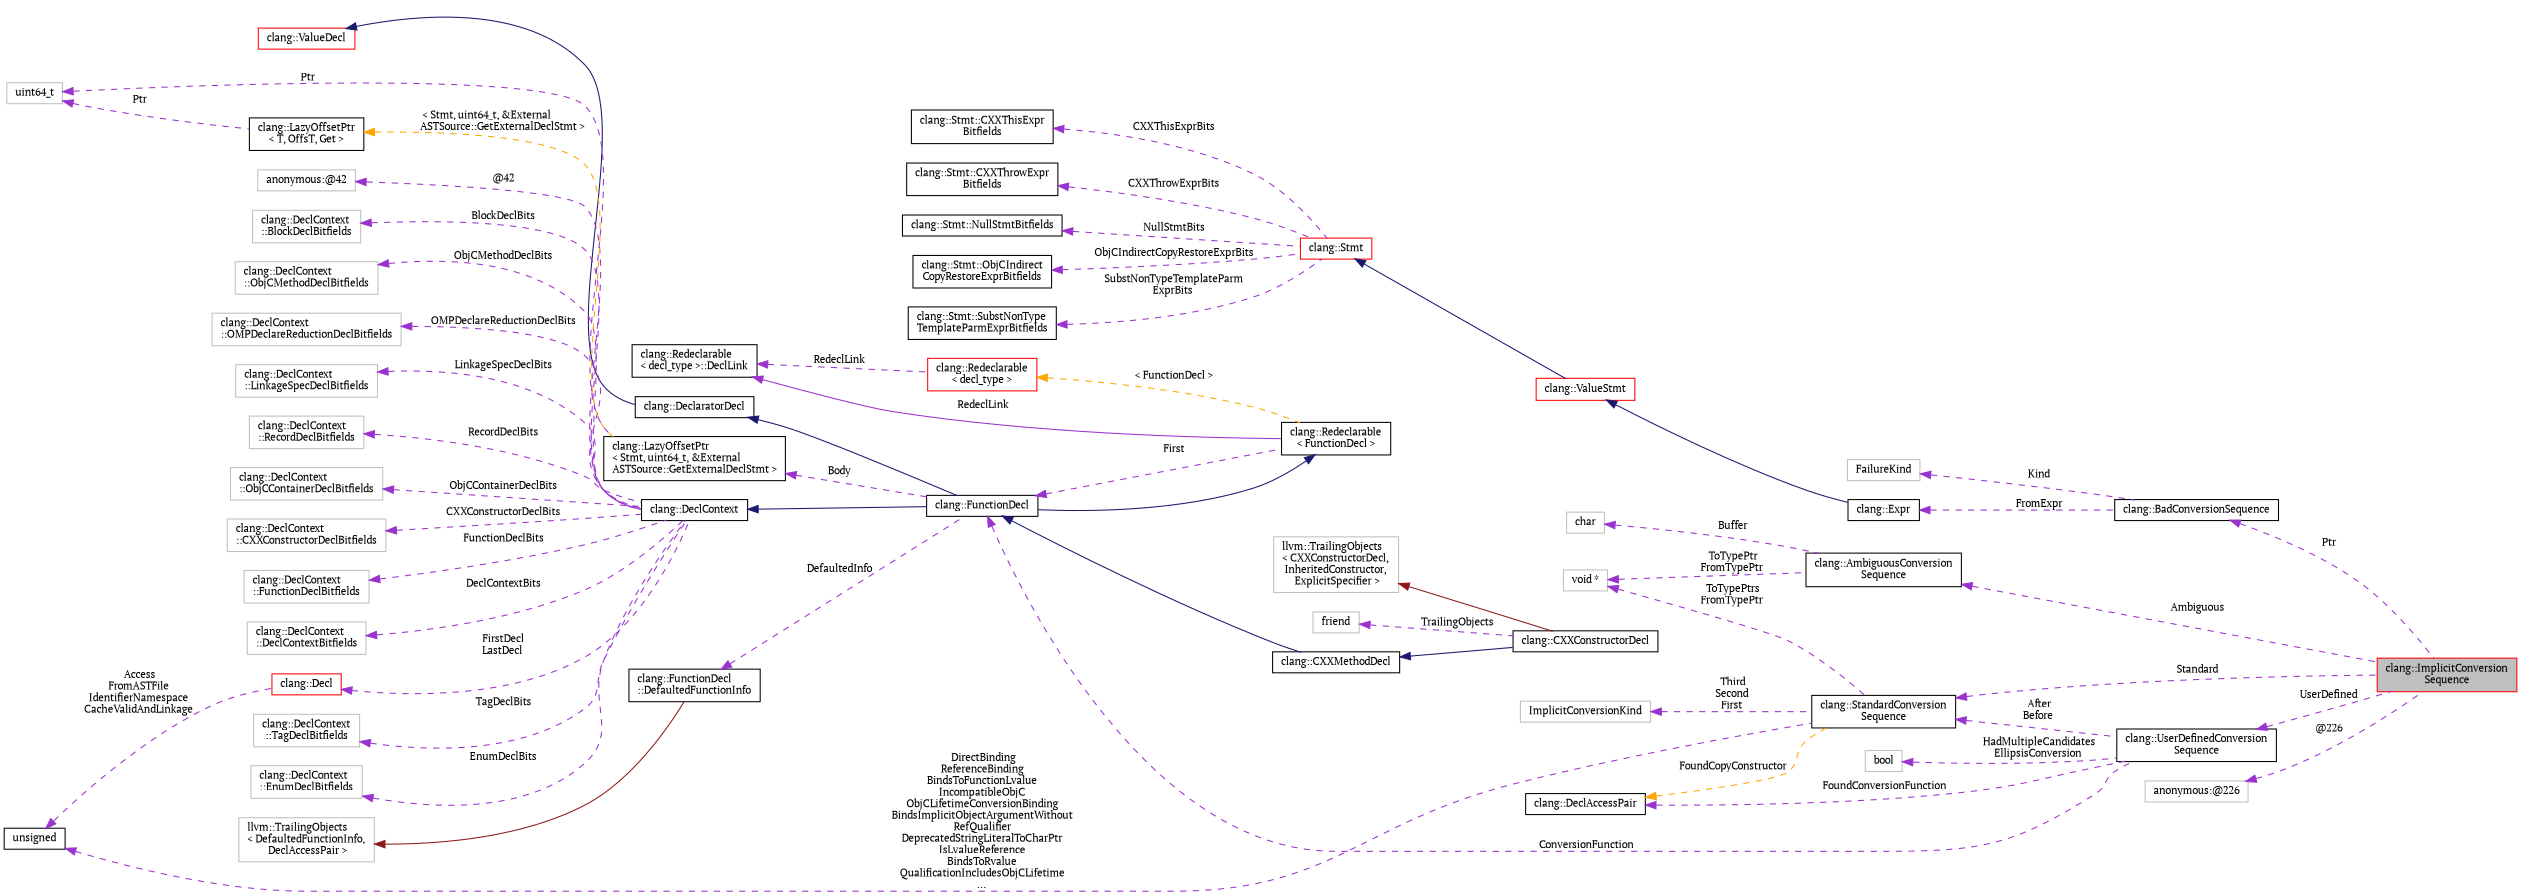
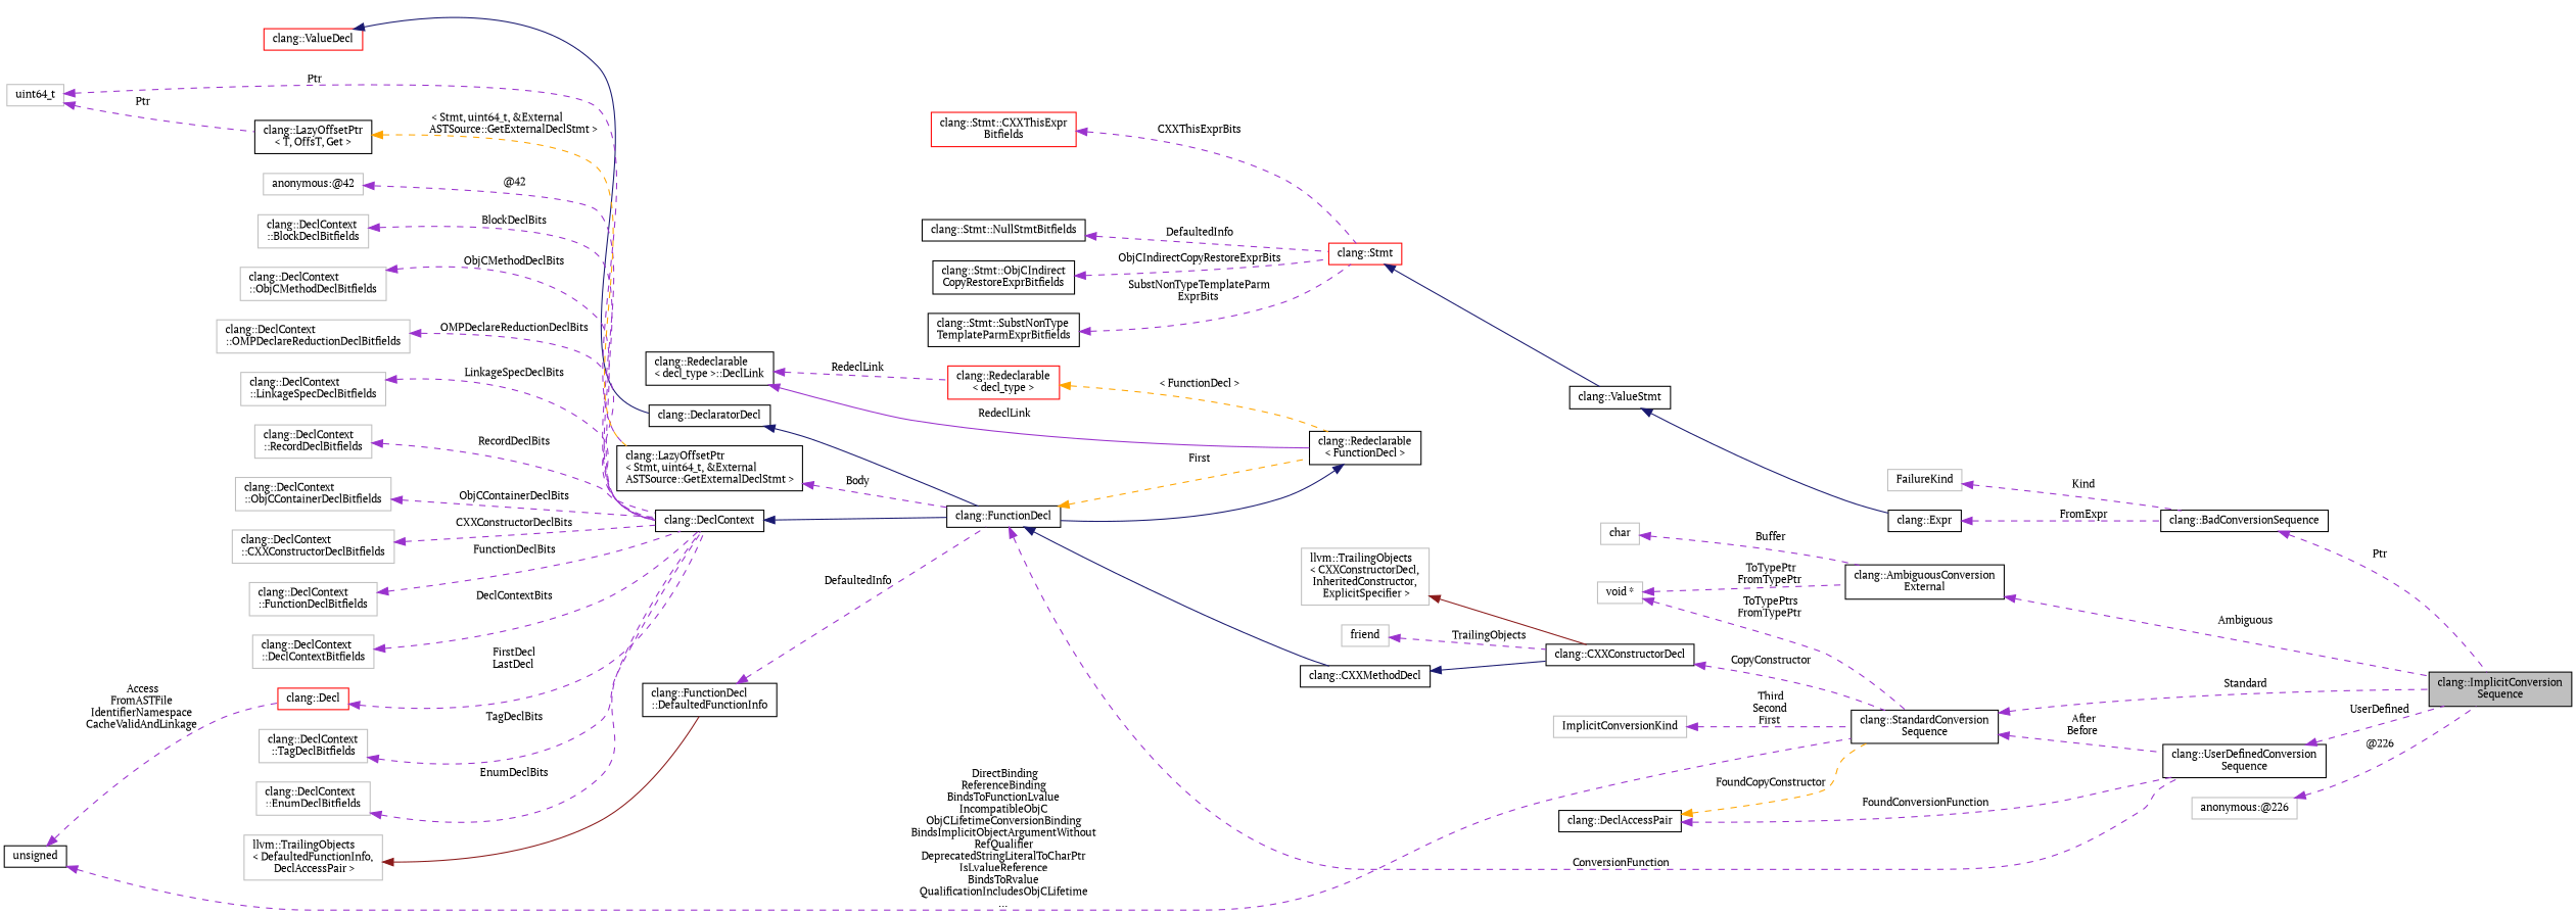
  digraph {
    fontname="PT Serif"
    rankdir=LR
    node [color=black fontname="PT Serif" fontsize=10 shape=record]
    edge [color=darkorchid3 dir=back fontname="PT Serif" fontsize=10 labelfontname=Helvetica labelfontsize=10 style=dashed]
-   n1 [color=red fillcolor=grey75 fontcolor=black height=0.2 label="clang::ImplicitConversion\lSequence" style=filled width=0.4]
+   n1 [fillcolor=grey75 fontcolor=black height=0.2 label="clang::ImplicitConversion\lSequence" style=filled width=0.4]
    n2 [height=0.2 label="clang::BadConversionSequence" width=0.4]
    n3 [color=grey75 height=0.2 label=FailureKind width=0.4]
    n4 [height=0.2 label="clang::Expr" width=0.4]
-   n5 [color=red height=0.2 label="clang::ValueStmt" width=0.4]
+   n5 [height=0.2 label="clang::ValueStmt" width=0.4]
    n6 [color=red height=0.2 label="clang::Stmt" width=0.4]
-   n7 [height=0.2 label="clang::Stmt::CXXThrowExpr\lBitfields" width=0.4]
    n8 [height=0.2 label="clang::Stmt::NullStmtBitfields" width=0.4]
    n9 [height=0.2 label="clang::Stmt::ObjCIndirect\lCopyRestoreExprBitfields" width=0.4]
    n10 [height=0.2 label="clang::Stmt::SubstNonType\lTemplateParmExprBitfields" width=0.4]
-   n11 [height=0.2 label="clang::Stmt::CXXThisExpr\lBitfields" width=0.4]
-   n12 [height=0.2 label="clang::AmbiguousConversion\lSequence" width=0.4]
+   n11 [color=red height=0.2 label="clang::Stmt::CXXThisExpr\lBitfields" width=0.4]
+   n12 [height=0.2 label="clang::AmbiguousConversion\lExternal" width=0.4]
    n13 [color=grey75 height=0.2 label=char width=0.4]
    n14 [color=grey75 height=0.2 label="void *" width=0.4]
    n15 [height=0.2 label="clang::StandardConversion\lSequence" width=0.4]
    n16 [height=0.2 label="clang::UserDefinedConversion\lSequence" width=0.4]
    n17 [height=0.2 label="clang::CXXConstructorDecl" width=0.4]
    n18 [height=0.2 label="clang::CXXMethodDecl" width=0.4]
    n19 [height=0.2 label="clang::FunctionDecl" width=0.4]
    n20 [height=0.2 label="clang::Redeclarable\l\< FunctionDecl \>" width=0.4]
    n21 [height=0.2 label="clang::DeclaratorDecl" width=0.4]
    n22 [color=red height=0.2 label="clang::ValueDecl" width=0.4]
    n23 [height=0.2 label="clang::DeclContext" width=0.4]
    n24 [color=grey75 height=0.2 label="clang::DeclContext\l::TagDeclBitfields" width=0.4]
    n25 [color=grey75 height=0.2 label="clang::DeclContext\l::EnumDeclBitfields" width=0.4]
    n26 [color=grey75 height=0.2 label="anonymous:@42" width=0.4]
    n27 [color=grey75 height=0.2 label="clang::DeclContext\l::BlockDeclBitfields" width=0.4]
    n28 [color=grey75 height=0.2 label="clang::DeclContext\l::ObjCMethodDeclBitfields" width=0.4]
    n29 [color=grey75 height=0.2 label="clang::DeclContext\l::OMPDeclareReductionDeclBitfields" width=0.4]
    n30 [color=grey75 height=0.2 label="clang::DeclContext\l::LinkageSpecDeclBitfields" width=0.4]
    n31 [color=grey75 height=0.2 label="clang::DeclContext\l::RecordDeclBitfields" width=0.4]
    n32 [color=grey75 height=0.2 label="clang::DeclContext\l::ObjCContainerDeclBitfields" width=0.4]
    n33 [color=grey75 height=0.2 label="clang::DeclContext\l::CXXConstructorDeclBitfields" width=0.4]
    n34 [color=grey75 height=0.2 label="clang::DeclContext\l::FunctionDeclBitfields" width=0.4]
    n35 [color=grey75 height=0.2 label="clang::DeclContext\l::DeclContextBitfields" width=0.4]
    n36 [color=red height=0.2 label="clang::Decl" width=0.4]
    n37 [height=0.2 label=unsigned width=0.4]
    n38 [height=0.2 label="clang::Redeclarable\l\< decl_type \>::DeclLink" width=0.4]
    n39 [color=red height=0.2 label="clang::Redeclarable\l\< decl_type \>" width=0.4]
    n40 [height=0.2 label="clang::FunctionDecl\l::DefaultedFunctionInfo" width=0.4]
    n41 [color=grey75 height=0.2 label="llvm::TrailingObjects\l\< DefaultedFunctionInfo,\l DeclAccessPair \>" width=0.4]
    n42 [height=0.2 label="clang::LazyOffsetPtr\l\< Stmt, uint64_t, &External\lASTSource::GetExternalDeclStmt \>" width=0.4]
    n43 [color=grey75 height=0.2 label=uint64_t width=0.4]
    n44 [height=0.2 label="clang::LazyOffsetPtr\l\< T, OffsT, Get \>" width=0.4]
    n45 [color=grey75 height=0.2 label="llvm::TrailingObjects\l\< CXXConstructorDecl,\l InheritedConstructor,\l ExplicitSpecifier \>" width=0.4]
    n46 [color=grey75 height=0.2 label=friend width=0.4]
    n47 [color=grey75 height=0.2 label=ImplicitConversionKind width=0.4]
    n48 [height=0.2 label="clang::DeclAccessPair" width=0.4]
    n49 [color=grey75 height=0.2 label="anonymous:@226" width=0.4]
-   n50 [color=grey75 height=0.2 label=bool width=0.4]
    n2 -> n1 [label=" Ptr"]
    n3 -> n2 [label=" Kind"]
    n4 -> n2 [label=" FromExpr"]
    n5 -> n4 [color=midnightblue style=solid]
    n6 -> n5 [color=midnightblue style=solid]
-   n7 -> n6 [label=" CXXThrowExprBits"]
-   n8 -> n6 [label=" NullStmtBits"]
+   n8 -> n6 [label=" DefaultedInfo"]
    n9 -> n6 [label=" ObjCIndirectCopyRestoreExprBits"]
    n10 -> n6 [label=" SubstNonTypeTemplateParm\lExprBits"]
    n11 -> n6 [label=" CXXThisExprBits"]
    n12 -> n1 [label=" Ambiguous"]
    n13 -> n12 [label=" Buffer"]
    n14 -> n12 [label=" ToTypePtr\nFromTypePtr"]
    n14 -> n15 [label=" ToTypePtrs\nFromTypePtr"]
    n15 -> n1 [label=" Standard"]
    n15 -> n16 [label=" After\nBefore"]
    n16 -> n1 [label=" UserDefined"]
+   n17 -> n15 [label=" CopyConstructor"]
    n18 -> n17 [color=midnightblue style=solid]
    n19 -> n16 [label=" ConversionFunction"]
    n19 -> n18 [color=midnightblue style=solid]
-   n19 -> n20 [label=" First"]
+   n19 -> n20 [color=orange label=" First"]
    n20 -> n19 [color=midnightblue style=solid]
    n21 -> n19 [color=midnightblue style=solid]
    n22 -> n21 [color=midnightblue style=solid]
    n23 -> n19 [color=midnightblue style=solid]
    n24 -> n23 [label=" TagDeclBits"]
    n25 -> n23 [label=" EnumDeclBits"]
    n26 -> n23 [label=" @42"]
    n27 -> n23 [label=" BlockDeclBits"]
    n28 -> n23 [label=" ObjCMethodDeclBits"]
    n29 -> n23 [label=" OMPDeclareReductionDeclBits"]
    n30 -> n23 [label=" LinkageSpecDeclBits"]
    n31 -> n23 [label=" RecordDeclBits"]
    n32 -> n23 [label=" ObjCContainerDeclBits"]
    n33 -> n23 [label=" CXXConstructorDeclBits"]
    n34 -> n23 [label=" FunctionDeclBits"]
    n35 -> n23 [label=" DeclContextBits"]
    n36 -> n23 [label=" FirstDecl\nLastDecl"]
    n37 -> n15 [label=" DirectBinding\nReferenceBinding\nBindsToFunctionLvalue\nIncompatibleObjC\nObjCLifetimeConversionBinding\nBindsImplicitObjectArgumentWithout\lRefQualifier\nDeprecatedStringLiteralToCharPtr\nIsLvalueReference\nBindsToRvalue\nQualificationIncludesObjCLifetime\n..."]
    n37 -> n36 [label=" Access\nFromASTFile\nIdentifierNamespace\nCacheValidAndLinkage"]
    n38 -> n20 [label=" RedeclLink" style=solid]
    n38 -> n39 [label=" RedeclLink"]
    n39 -> n20 [color=orange label=" \< FunctionDecl \>"]
    n40 -> n19 [label=" DefaultedInfo"]
    n41 -> n40 [color=firebrick4 style=solid]
    n42 -> n19 [label=" Body"]
    n43 -> n42 [label=" Ptr"]
    n43 -> n44 [label=" Ptr"]
    n44 -> n42 [color=orange label=" \< Stmt, uint64_t, &External\lASTSource::GetExternalDeclStmt \>"]
    n45 -> n17 [color=firebrick4 style=solid]
    n46 -> n17 [label=" TrailingObjects"]
    n47 -> n15 [label=" Third\nSecond\nFirst"]
    n48 -> n15 [color=orange label=" FoundCopyConstructor"]
    n48 -> n16 [label=" FoundConversionFunction"]
    n49 -> n1 [label=" @226"]
-   n50 -> n16 [label=" HadMultipleCandidates\nEllipsisConversion"]
  }
